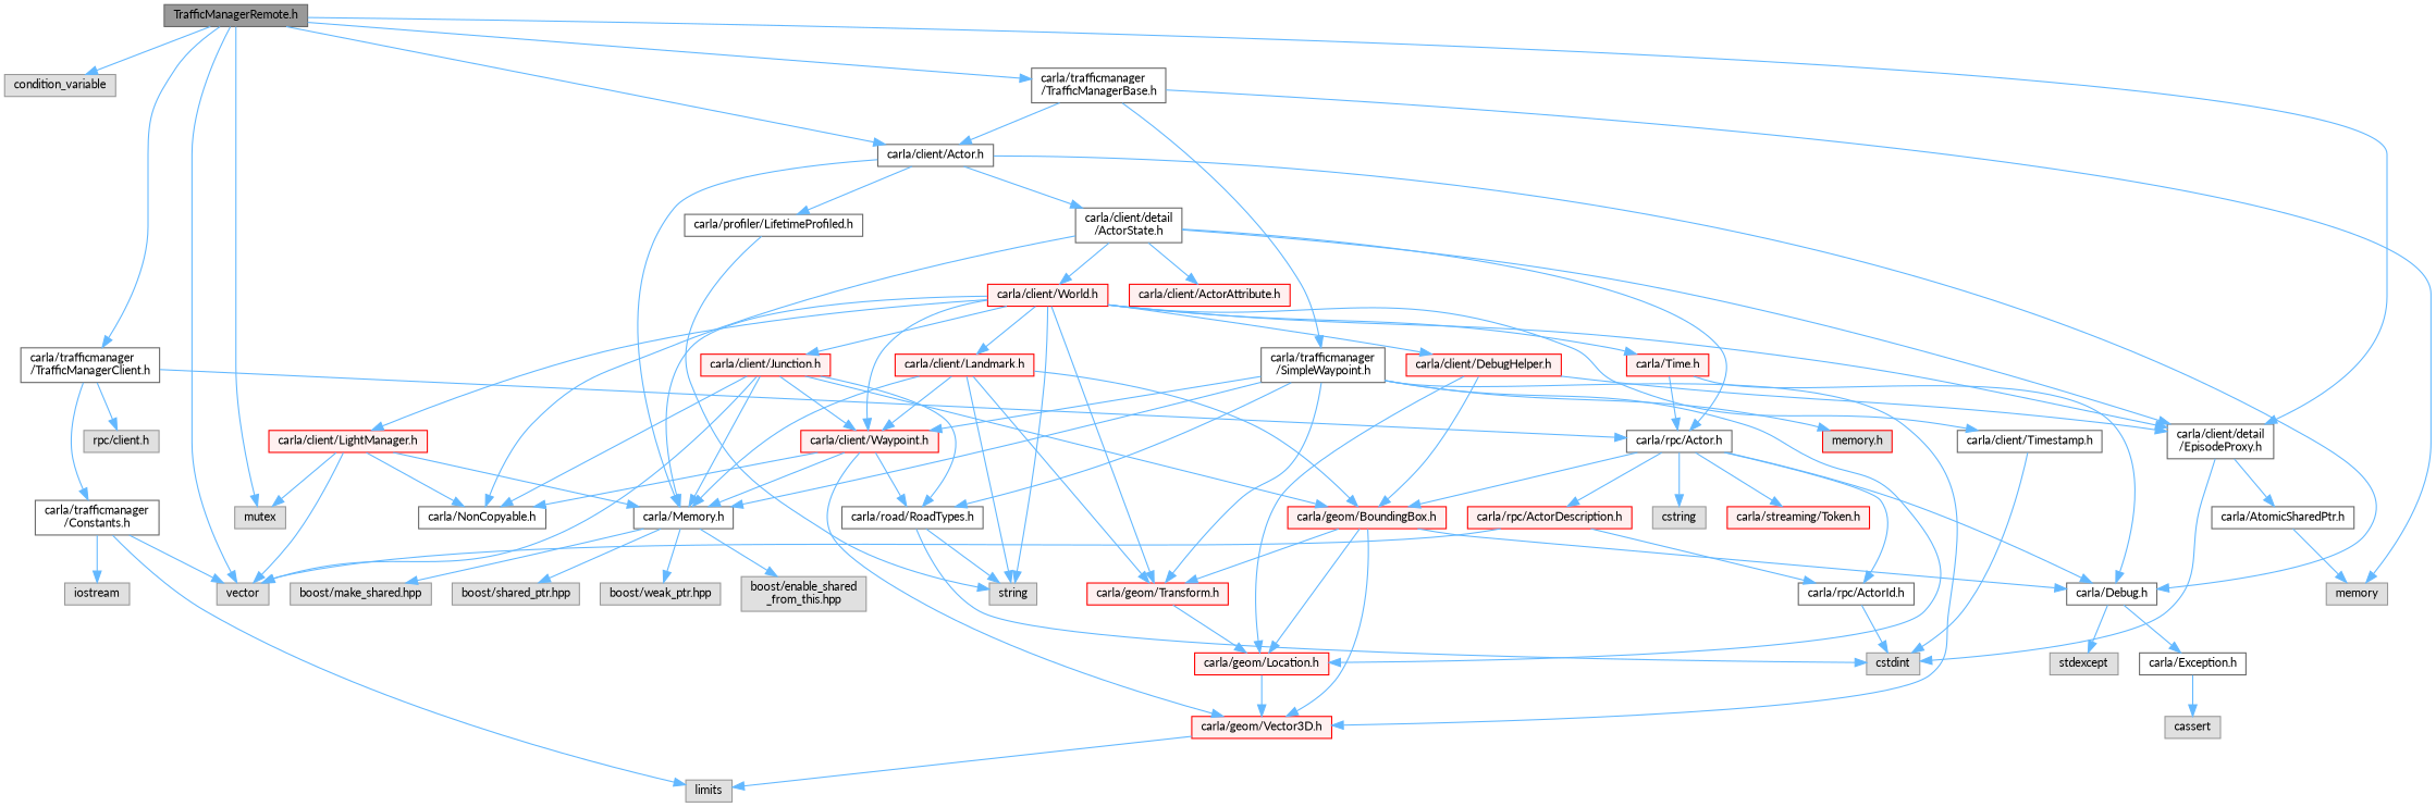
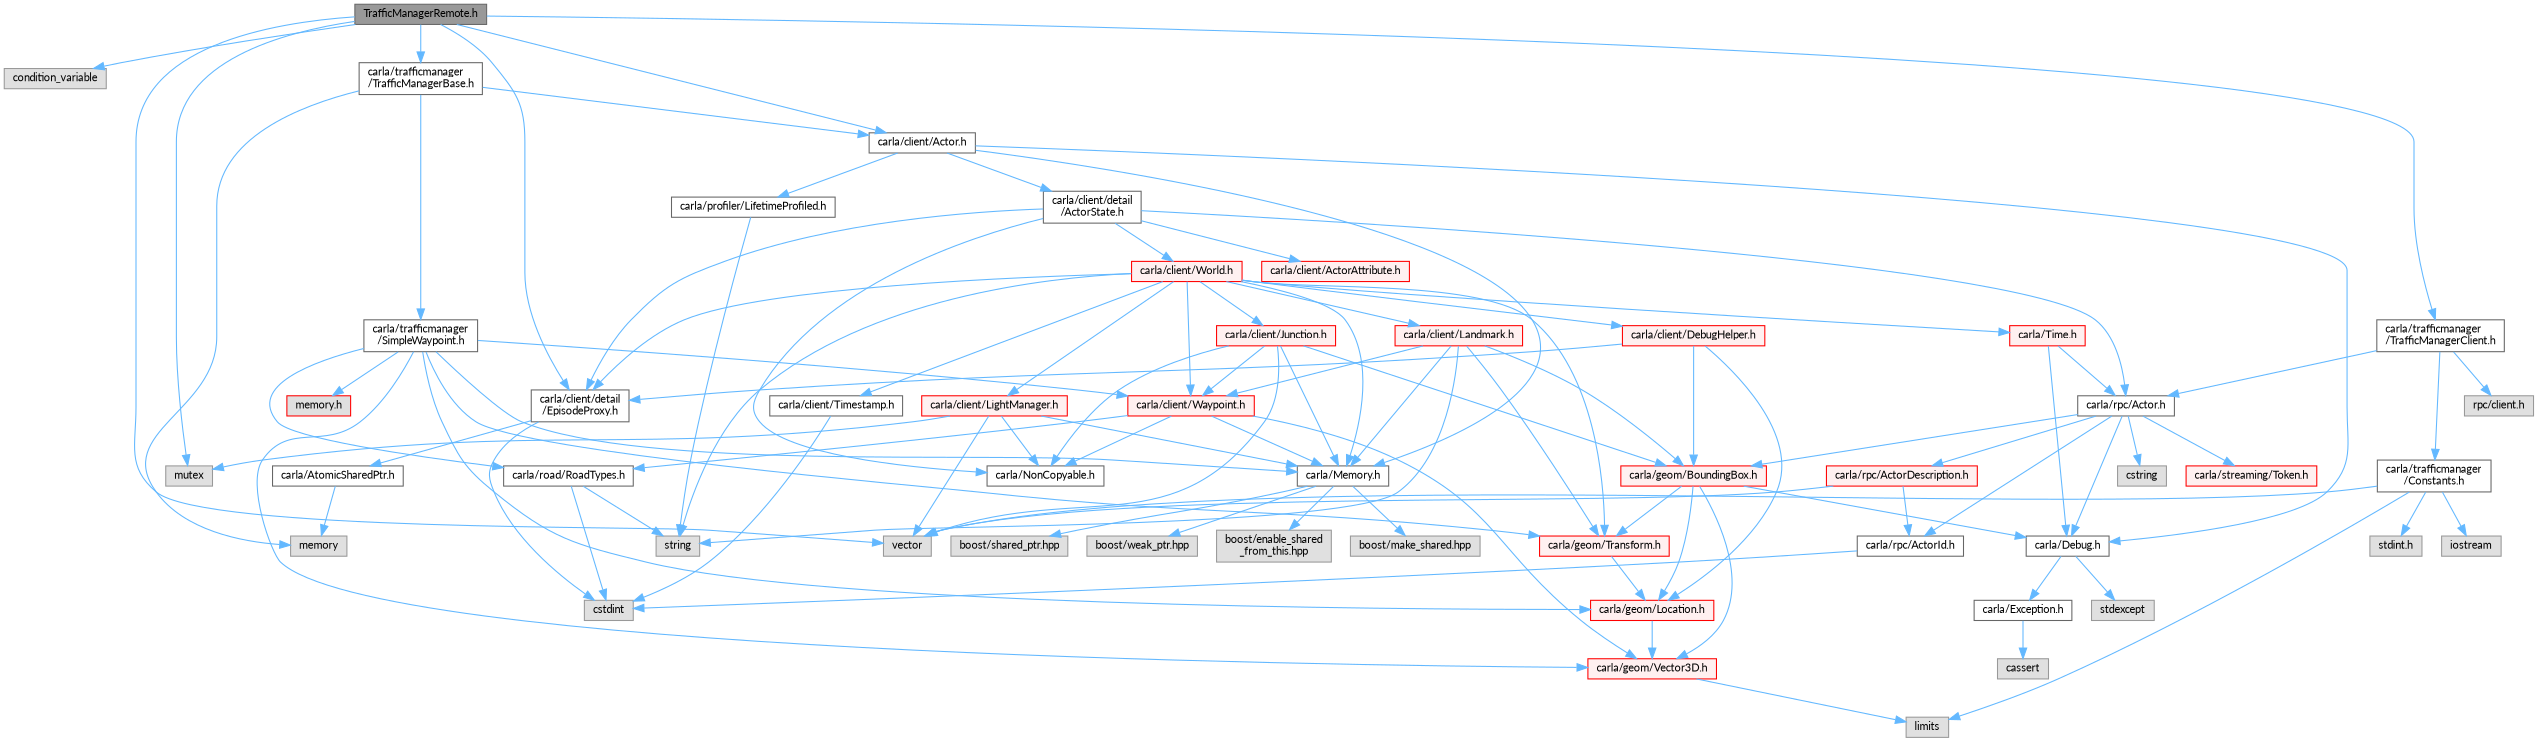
  digraph {
    fontname=Lato
    node [color=grey60 fillcolor="#E0E0E0" fontname=Lato fontsize=10 shape=box style=filled]
    edge [color=steelblue1 fontname=Lato fontsize=10 labelfontname=Helvetica labelfontsize=10 style=solid]
    n1 [color=gray40 fillcolor=grey60 fontcolor=black height=0.2 label="TrafficManagerRemote.h" width=0.4]
    n2 [height=0.2 label=condition_variable width=0.4]
    n3 [height=0.2 label=mutex width=0.4]
    n4 [height=0.2 label=vector width=0.4]
    n5 [color=grey40 fillcolor=white height=0.2 label="carla/client/Actor.h" width=0.4]
    n6 [color=grey40 fillcolor=white height=0.2 label="carla/client/detail\l/EpisodeProxy.h" width=0.4]
    n7 [color=grey40 fillcolor=white height=0.2 label="carla/trafficmanager\l/TrafficManagerBase.h" width=0.4]
    n8 [color=grey40 fillcolor=white height=0.2 label="carla/trafficmanager\l/TrafficManagerClient.h" width=0.4]
    n9 [color=grey40 fillcolor=white height=0.2 label="carla/Debug.h" width=0.4]
    n10 [color=grey40 fillcolor=white height=0.2 label="carla/Memory.h" width=0.4]
    n11 [color=grey40 fillcolor=white height=0.2 label="carla/client/detail\l/ActorState.h" width=0.4]
    n12 [color=grey40 fillcolor=white height=0.2 label="carla/profiler/LifetimeProfiled.h" width=0.4]
    n13 [color=grey40 fillcolor=white height=0.2 label="carla/AtomicSharedPtr.h" width=0.4]
    n14 [height=0.2 label=cstdint width=0.4]
    n15 [height=0.2 label=memory width=0.4]
    n16 [color=grey40 fillcolor=white height=0.2 label="carla/trafficmanager\l/SimpleWaypoint.h" width=0.4]
    n17 [color=grey40 fillcolor=white height=0.2 label="carla/rpc/Actor.h" width=0.4]
    n18 [color=grey40 fillcolor=white height=0.2 label="carla/trafficmanager\l/Constants.h" width=0.4]
    n19 [height=0.2 label="rpc/client.h" width=0.4]
    n20 [color=grey40 fillcolor=white height=0.2 label="carla/Exception.h" width=0.4]
    n21 [height=0.2 label=stdexcept width=0.4]
    n22 [height=0.2 label="boost/enable_shared\l_from_this.hpp" width=0.4]
    n23 [height=0.2 label="boost/make_shared.hpp" width=0.4]
    n24 [height=0.2 label="boost/shared_ptr.hpp" width=0.4]
    n25 [height=0.2 label="boost/weak_ptr.hpp" width=0.4]
    n26 [color=grey40 fillcolor=white height=0.2 label="carla/NonCopyable.h" width=0.4]
    n27 [color=red fillcolor="#FFF0F0" height=0.2 label="carla/client/World.h" width=0.4]
    n28 [color=red fillcolor="#FFF0F0" height=0.2 label="carla/client/ActorAttribute.h" width=0.4]
    n29 [height=0.2 label=string width=0.4]
    n30 [height=0.2 label=cassert width=0.4]
    n31 [color=red fillcolor="#FFF0F0" height=0.2 label="carla/Time.h" width=0.4]
    n32 [color=red fillcolor="#FFF0F0" height=0.2 label="carla/client/DebugHelper.h" width=0.4]
    n33 [color=red fillcolor="#FFF0F0" height=0.2 label="carla/geom/Transform.h" width=0.4]
    n34 [color=red fillcolor="#FFF0F0" height=0.2 label="carla/client/Landmark.h" width=0.4]
    n35 [color=red fillcolor="#FFF0F0" height=0.2 label="carla/client/Waypoint.h" width=0.4]
    n36 [color=red fillcolor="#FFF0F0" height=0.2 label="carla/client/Junction.h" width=0.4]
    n37 [color=red fillcolor="#FFF0F0" height=0.2 label="carla/client/LightManager.h" width=0.4]
    n38 [color=grey40 fillcolor=white height=0.2 label="carla/client/Timestamp.h" width=0.4]
    n39 [color=red fillcolor="#FFF0F0" height=0.2 label="carla/geom/BoundingBox.h" width=0.4]
    n40 [color=red fillcolor="#FFF0F0" height=0.2 label="carla/rpc/ActorDescription.h" width=0.4]
    n41 [color=grey40 fillcolor=white height=0.2 label="carla/rpc/ActorId.h" width=0.4]
    n42 [color=red fillcolor="#FFF0F0" height=0.2 label="carla/streaming/Token.h" width=0.4]
    n43 [height=0.2 label=cstring width=0.4]
    n44 [color=red fillcolor="#FFF0F0" height=0.2 label="carla/geom/Location.h" width=0.4]
    n45 [color=red fillcolor="#FFF0F0" height=0.2 label="carla/geom/Vector3D.h" width=0.4]
    n46 [color=grey40 fillcolor=white height=0.2 label="carla/road/RoadTypes.h" width=0.4]
    n47 [height=0.2 label=limits width=0.4]
    n48 [color=red height=0.2 label="memory.h" width=0.4]
+   n49 [height=0.2 label="stdint.h" width=0.4]
    n50 [height=0.2 label=iostream width=0.4]
    n1 -> n2
    n1 -> n3
    n1 -> n4
    n1 -> n5
    n1 -> n6
    n1 -> n7
    n1 -> n8
    n5 -> n9
    n5 -> n10
    n5 -> n11
    n5 -> n12
    n6 -> n13
    n6 -> n14
    n7 -> n5
    n7 -> n15
    n7 -> n16
    n8 -> n17
    n8 -> n18
    n8 -> n19
    n9 -> n20
    n9 -> n21
    n10 -> n22
    n10 -> n23
    n10 -> n24
    n10 -> n25
    n11 -> n6
    n11 -> n17
    n11 -> n26
    n11 -> n27
    n11 -> n28
    n12 -> n29
    n13 -> n15
    n16 -> n10
    n16 -> n33
    n16 -> n35
    n16 -> n44
    n16 -> n45
    n16 -> n46
    n16 -> n48
    n17 -> n9
    n17 -> n39
    n17 -> n40
    n17 -> n41
    n17 -> n42
    n17 -> n43
    n18 -> n4
    n18 -> n47
+   n18 -> n49
    n18 -> n50
    n20 -> n30
    n27 -> n6
    n27 -> n10
    n27 -> n29
    n27 -> n31
    n27 -> n32
    n27 -> n33
    n27 -> n34
    n27 -> n35
    n27 -> n36
    n27 -> n37
    n27 -> n38
    n31 -> n9
    n31 -> n17
    n32 -> n6
    n32 -> n39
    n32 -> n44
    n33 -> n44
    n34 -> n10
    n34 -> n29
    n34 -> n33
    n34 -> n35
    n34 -> n39
    n35 -> n10
    n35 -> n26
    n35 -> n45
    n35 -> n46
    n36 -> n4
    n36 -> n10
    n36 -> n26
    n36 -> n35
    n36 -> n39
-   n36 -> n46
    n37 -> n3
    n37 -> n4
    n37 -> n10
    n37 -> n26
    n38 -> n14
    n39 -> n9
    n39 -> n33
    n39 -> n44
    n39 -> n45
    n40 -> n4
    n40 -> n41
    n41 -> n14
    n44 -> n45
    n45 -> n47
    n46 -> n14
    n46 -> n29
  }
